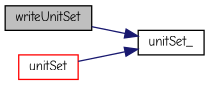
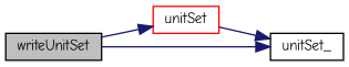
  digraph {
    fontname="Comic Neue"
    rankdir=LR
    node [color=black fontname="Comic Neue" fontsize=10 shape=record]
    edge [color=midnightblue fontname="Comic Neue" fontsize=10 labelfontname=Helvetica labelfontsize=10 style=solid]
    n1 [fillcolor=grey75 fontcolor=black height=0.2 label=writeUnitSet style=filled width=0.4]
    n2 [color=red height=0.2 label=unitSet width=0.4]
    n3 [height=0.2 label=unitSet_ width=0.4]
+   n1 -> n2
    n1 -> n3
    n2 -> n3
  }
